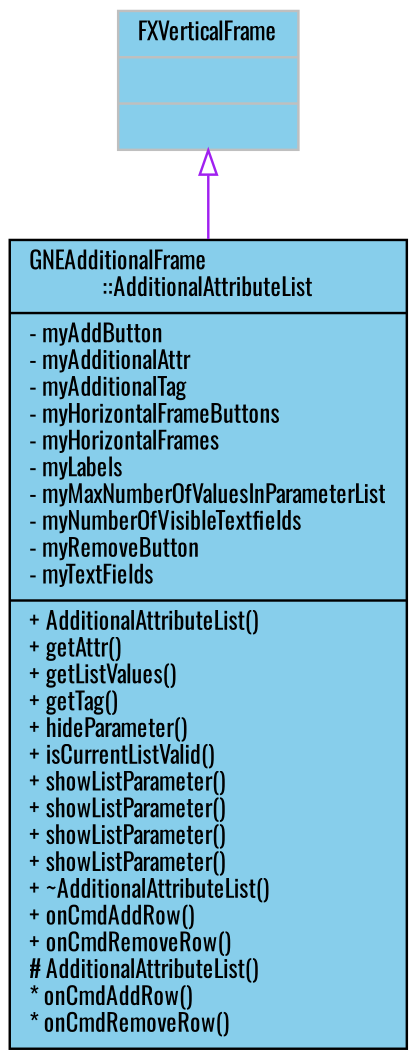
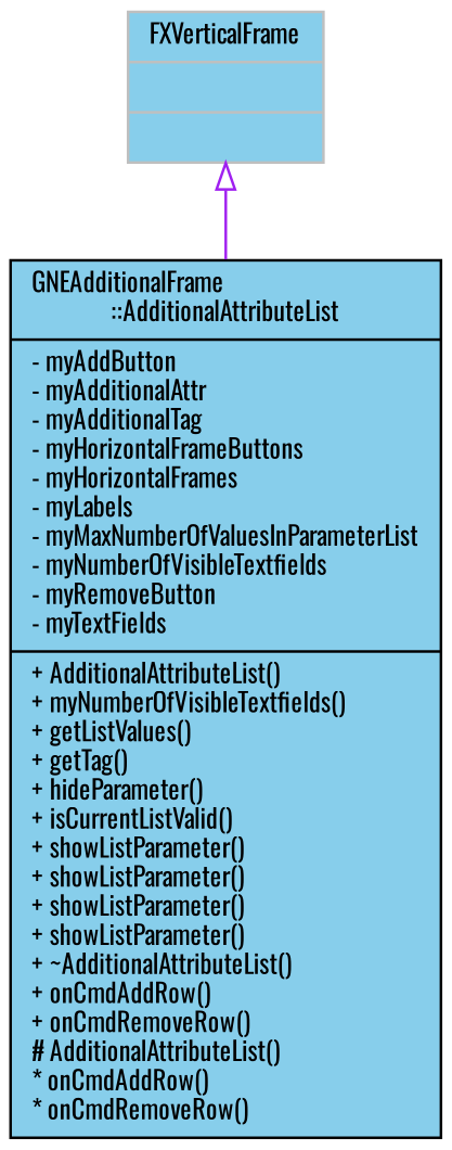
  digraph {
    fontname=Oswald
    node [fillcolor=skyblue fontname=Oswald fontsize=10 shape=record style=filled]
-   n1 [color=black fontcolor=black height=0.2 label="{GNEAdditionalFrame\l::AdditionalAttributeList\n|- myAddButton\l- myAdditionalAttr\l- myAdditionalTag\l- myHorizontalFrameButtons\l- myHorizontalFrames\l- myLabels\l- myMaxNumberOfValuesInParameterList\l- myNumberOfVisibleTextfields\l- myRemoveButton\l- myTextFields\l|+ AdditionalAttributeList()\l+ getAttr()\l+ getListValues()\l+ getTag()\l+ hideParameter()\l+ isCurrentListValid()\l+ showListParameter()\l+ showListParameter()\l+ showListParameter()\l+ showListParameter()\l+ ~AdditionalAttributeList()\l+ onCmdAddRow()\l+ onCmdRemoveRow()\l# AdditionalAttributeList()\l* onCmdAddRow()\l* onCmdRemoveRow()\l}" width=0.4]
+   n1 [color=black fontcolor=black height=0.2 label="{GNEAdditionalFrame\l::AdditionalAttributeList\n|- myAddButton\l- myAdditionalAttr\l- myAdditionalTag\l- myHorizontalFrameButtons\l- myHorizontalFrames\l- myLabels\l- myMaxNumberOfValuesInParameterList\l- myNumberOfVisibleTextfields\l- myRemoveButton\l- myTextFields\l|+ AdditionalAttributeList()\l+ myNumberOfVisibleTextfields()\l+ getListValues()\l+ getTag()\l+ hideParameter()\l+ isCurrentListValid()\l+ showListParameter()\l+ showListParameter()\l+ showListParameter()\l+ showListParameter()\l+ ~AdditionalAttributeList()\l+ onCmdAddRow()\l+ onCmdRemoveRow()\l# AdditionalAttributeList()\l* onCmdAddRow()\l* onCmdRemoveRow()\l}" width=0.4]
    n2 [color=grey75 height=0.2 label="{FXVerticalFrame\n||}" width=0.4]
    n2 -> n1 [arrowtail=onormal color=purple dir=back fontname=Oswald fontsize=10 labelfontname=Helvetica labelfontsize=10 style=solid]
  }
